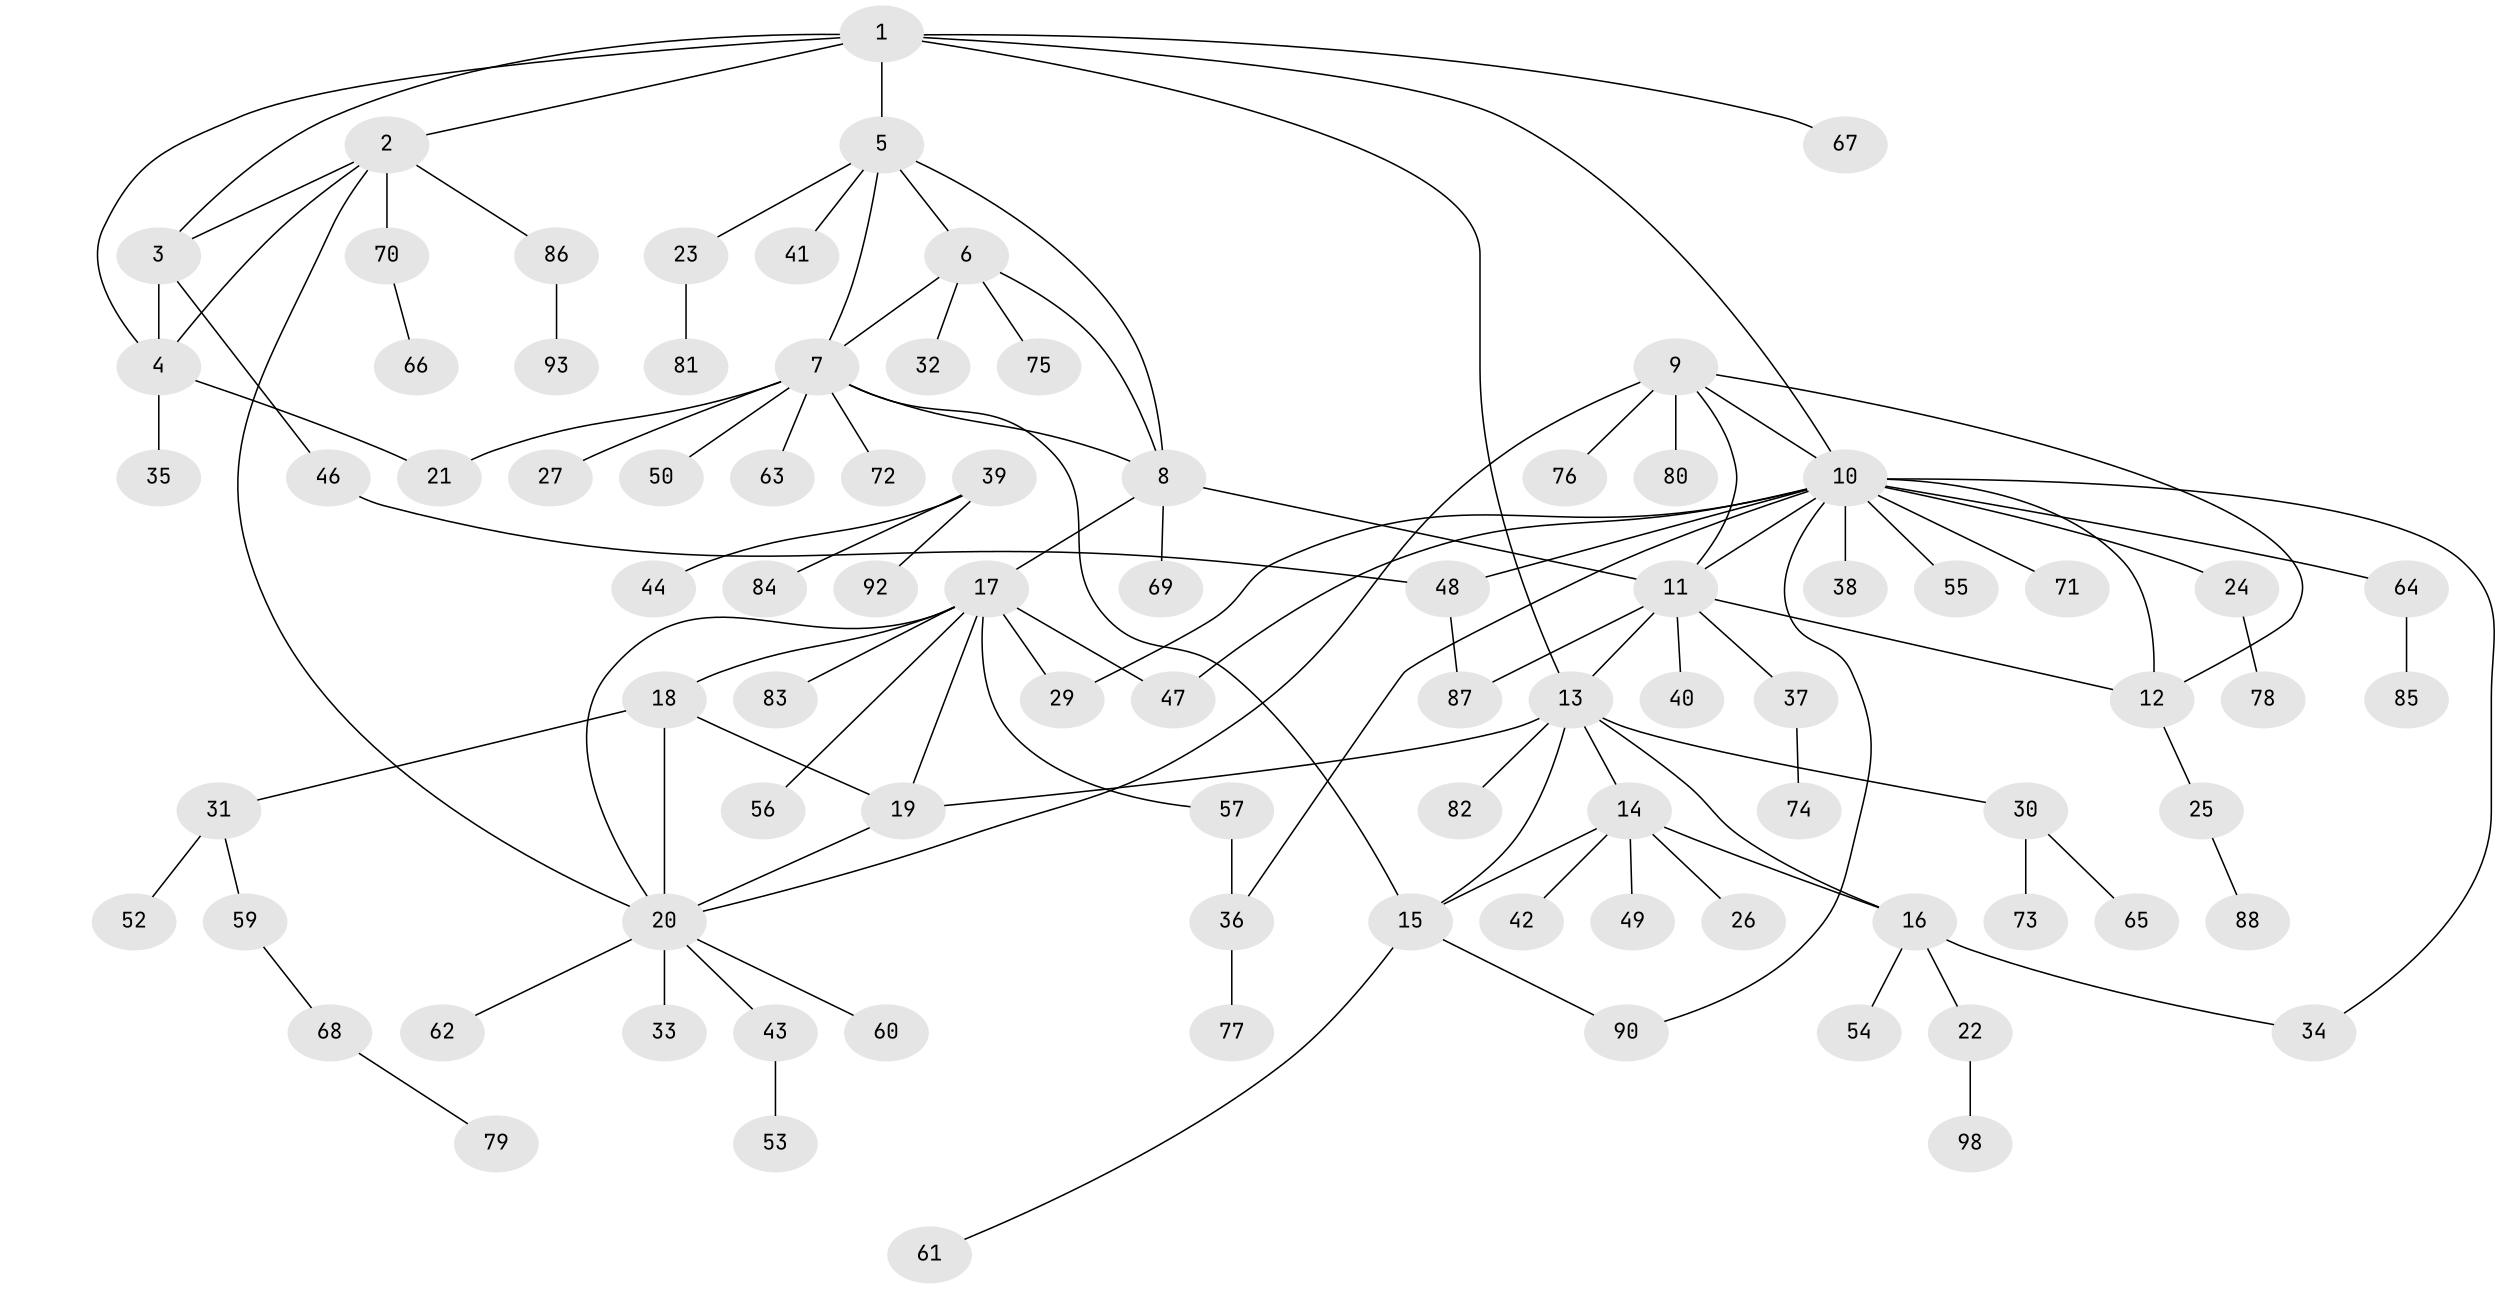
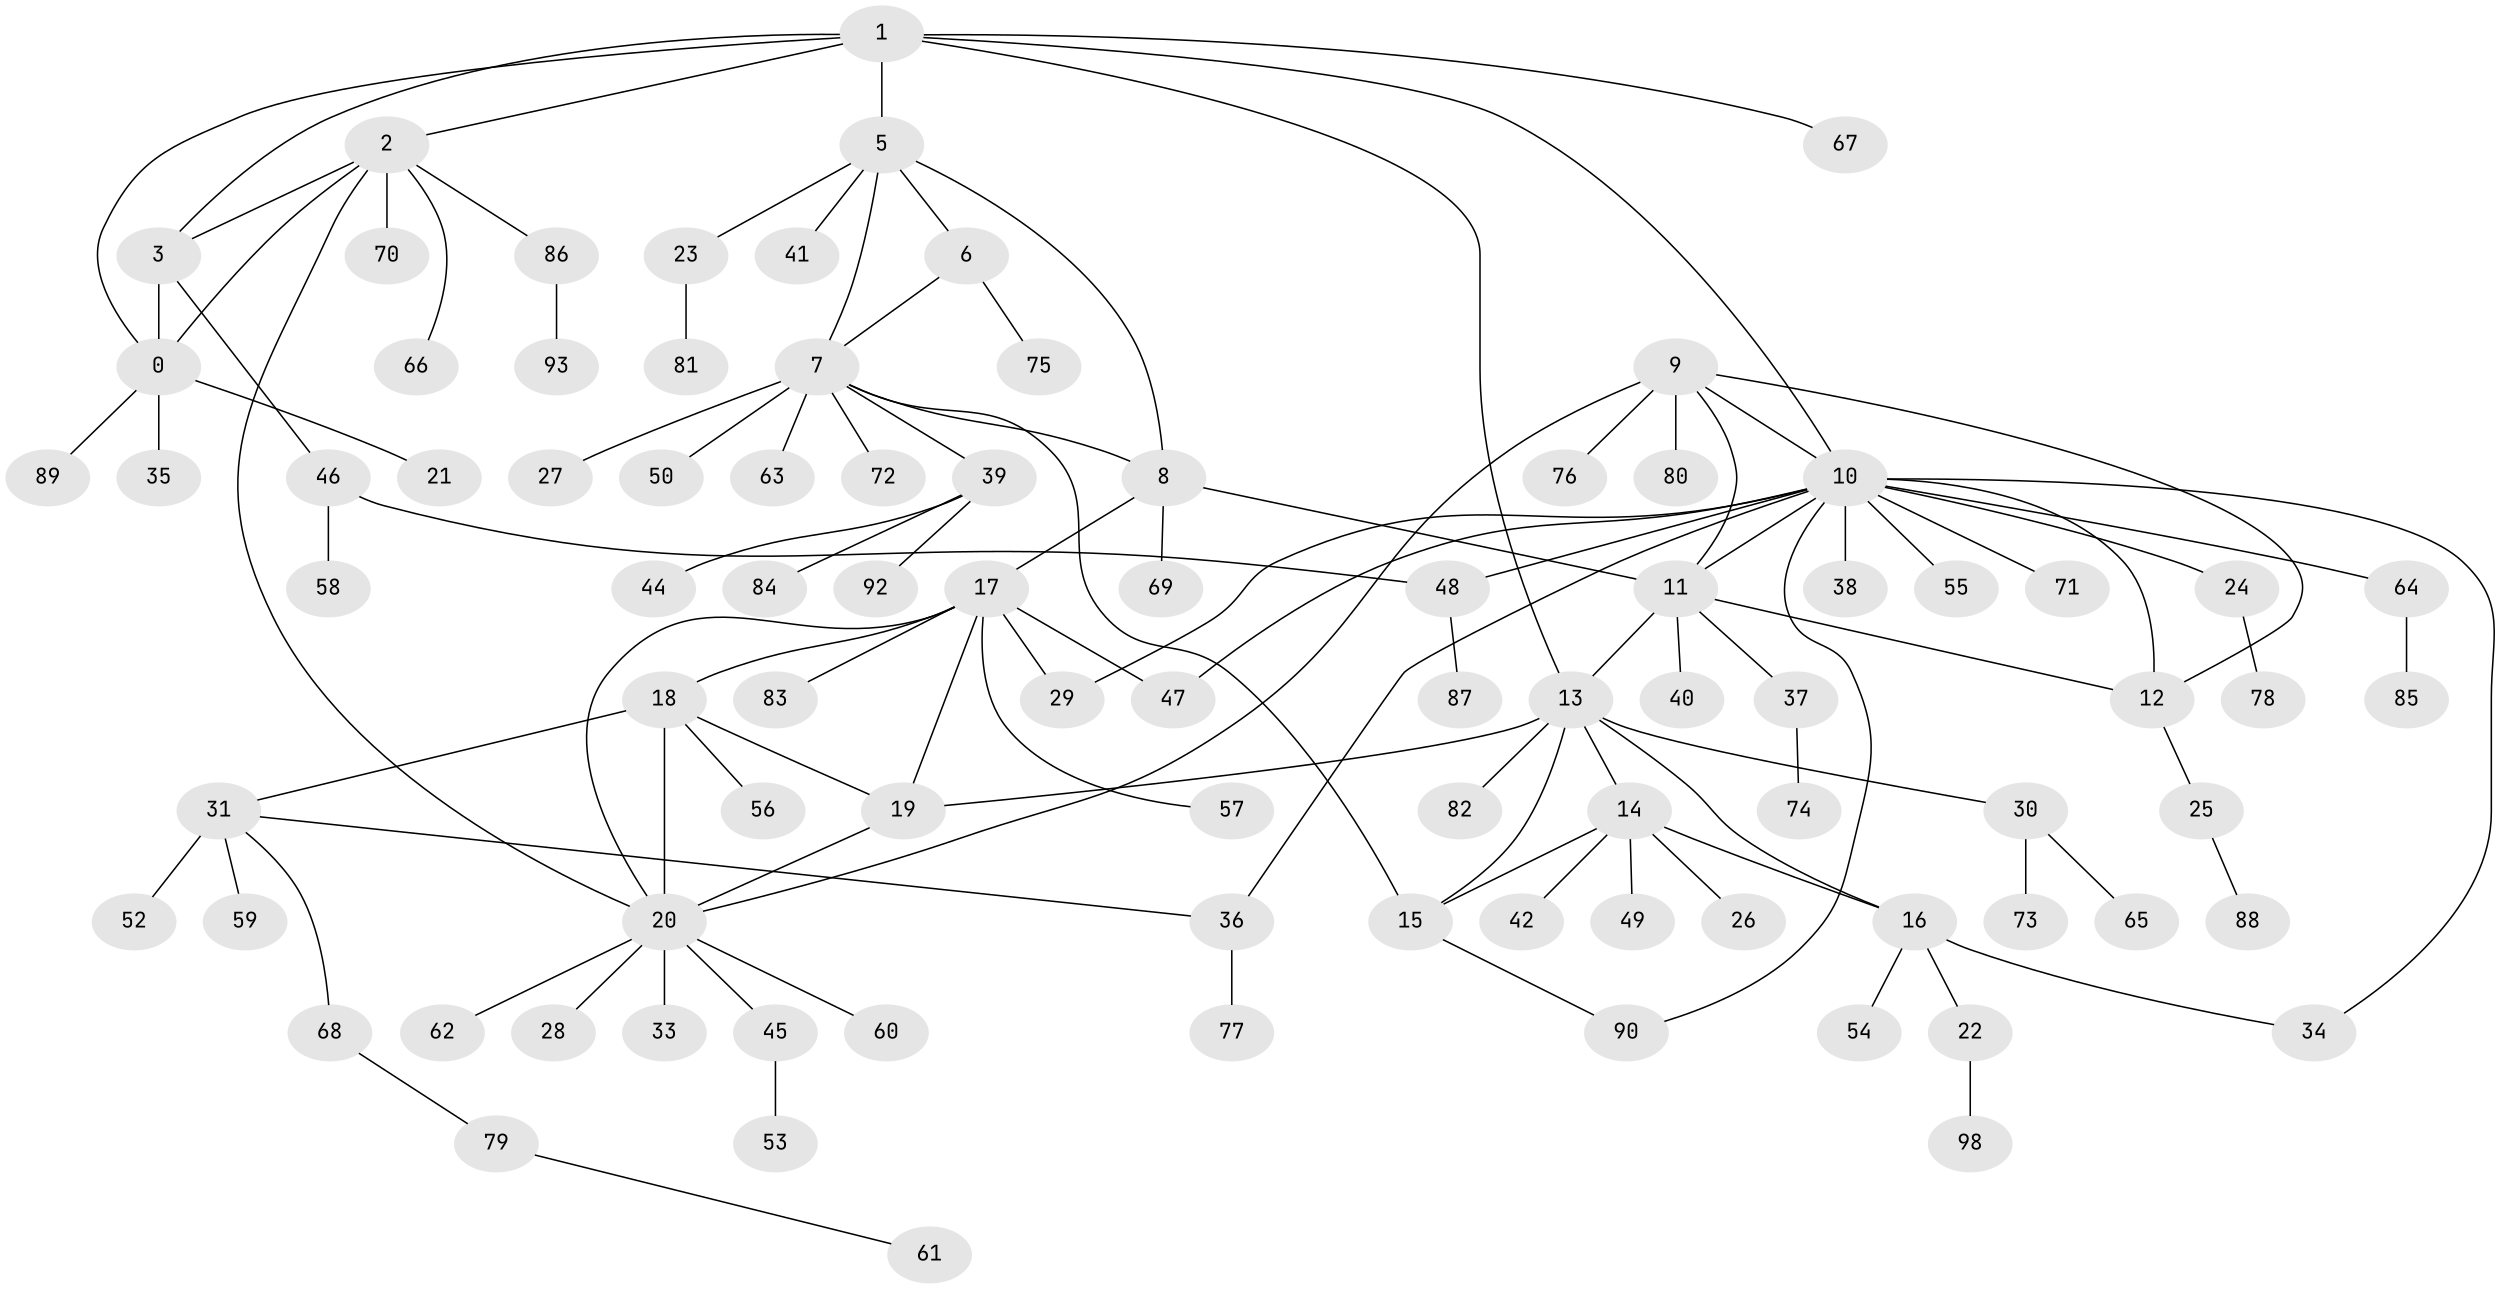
  graph {
    fontname="JetBrains Mono"
    node [color=gray90 fontname="JetBrains Mono" style=filled]
    edge [fontname="JetBrains Mono"]
    1
    2
    3
-   4
+   4 [label=0]
    5
    10
    13
    67
    20
    66
    70
    86
    46
    21
    35
+   89
    6
    7
    8
    23
    41
    11
    12
    24
    29
    34
    36
    38
    47
    48
    55
    64
    71
    90
    15
    14
    16
    19
    30
    82
+   28
    33
-   45 [label=43]
+   45
    60
    62
    93
-   32
+   58
    75
    27
    39
    50
    63
    72
    17
    69
    81
    61
    44
    84
    92
    37
    40
    87
    18
    56
    57
    83
    9
    76
    80
    25
    78
    77
    85
    74
    88
    26
    42
    49
    22
    54
    65
    73
    n85 [label=98]
    31
    52
    59
    68
    53
    79
    1 -- 2
    1 -- 3
    1 -- 4
    1 -- 5
    1 -- 10
    1 -- 13
    1 -- 67
    2 -- 3
    2 -- 4
    2 -- 20
-   70 -- 66
+   2 -- 66
    2 -- 70
    2 -- 86
    3 -- 4
    3 -- 46
    4 -- 21
    4 -- 35
+   4 -- 89
    5 -- 6
    5 -- 7
    5 -- 8
    5 -- 23
    5 -- 41
    10 -- 11
    10 -- 12
    10 -- 24
    10 -- 29
    10 -- 34
    10 -- 36
    10 -- 38
    10 -- 47
    10 -- 48
    10 -- 55
    10 -- 64
    10 -- 71
    10 -- 90
    13 -- 15
    13 -- 14
    13 -- 16
    13 -- 19
    13 -- 30
    13 -- 82
+   20 -- 28
    20 -- 33
    20 -- 45
    20 -- 60
    20 -- 62
    86 -- 93
    46 -- 48
+   46 -- 58
    6 -- 7
-   6 -- 8
-   6 -- 32
    6 -- 75
    7 -- 8
    7 -- 15
    7 -- 27
-   7 -- 21
+   7 -- 39
    7 -- 50
    7 -- 63
    7 -- 72
    8 -- 11
    8 -- 17
    8 -- 69
    23 -- 81
    11 -- 13
    11 -- 12
    11 -- 37
    11 -- 40
-   11 -- 87
    12 -- 25
    24 -- 78
    36 -- 77
    48 -- 87
    64 -- 85
    15 -- 90
-   15 -- 61
+   79 -- 61
    14 -- 15
    14 -- 16
    14 -- 26
    14 -- 42
    14 -- 49
    16 -- 34
    16 -- 22
    16 -- 54
    19 -- 20
    30 -- 65
    30 -- 73
    45 -- 53
    39 -- 44
    39 -- 84
    39 -- 92
    17 -- 20
    17 -- 29
    17 -- 47
    17 -- 19
    17 -- 18
-   17 -- 56
+   18 -- 56
    17 -- 57
    17 -- 83
    37 -- 74
    18 -- 20
    18 -- 19
    18 -- 31
    9 -- 10
    9 -- 20
    9 -- 11
    9 -- 12
    9 -- 76
    9 -- 80
    25 -- 88
    22 -- n85
-   57 -- 36
+   31 -- 36
    31 -- 52
    31 -- 59
-   59 -- 68
+   31 -- 68
    68 -- 79
  }
